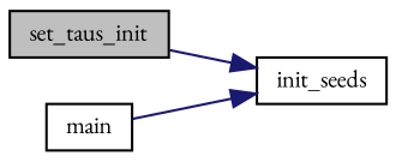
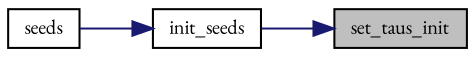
  digraph {
    fontname="EB Garamond"
    rankdir=RL
    node [color=black fillcolor=white fontname="EB Garamond" fontsize=10 shape=record style=filled]
    edge [color=midnightblue dir=back fontname="EB Garamond" fontsize=10 labelfontname=Helvetica labelfontsize=10 style=solid]
    n1 [fillcolor=grey75 fontcolor=black height=0.2 label=set_taus_init width=0.4]
    n2 [height=0.2 label=init_seeds width=0.4]
-   n3 [height=0.2 label=main width=0.4]
-   n2 -> n1
+   n3 [height=0.2 label=seeds width=0.4]
+   n1 -> n2
    n2 -> n3
  }
